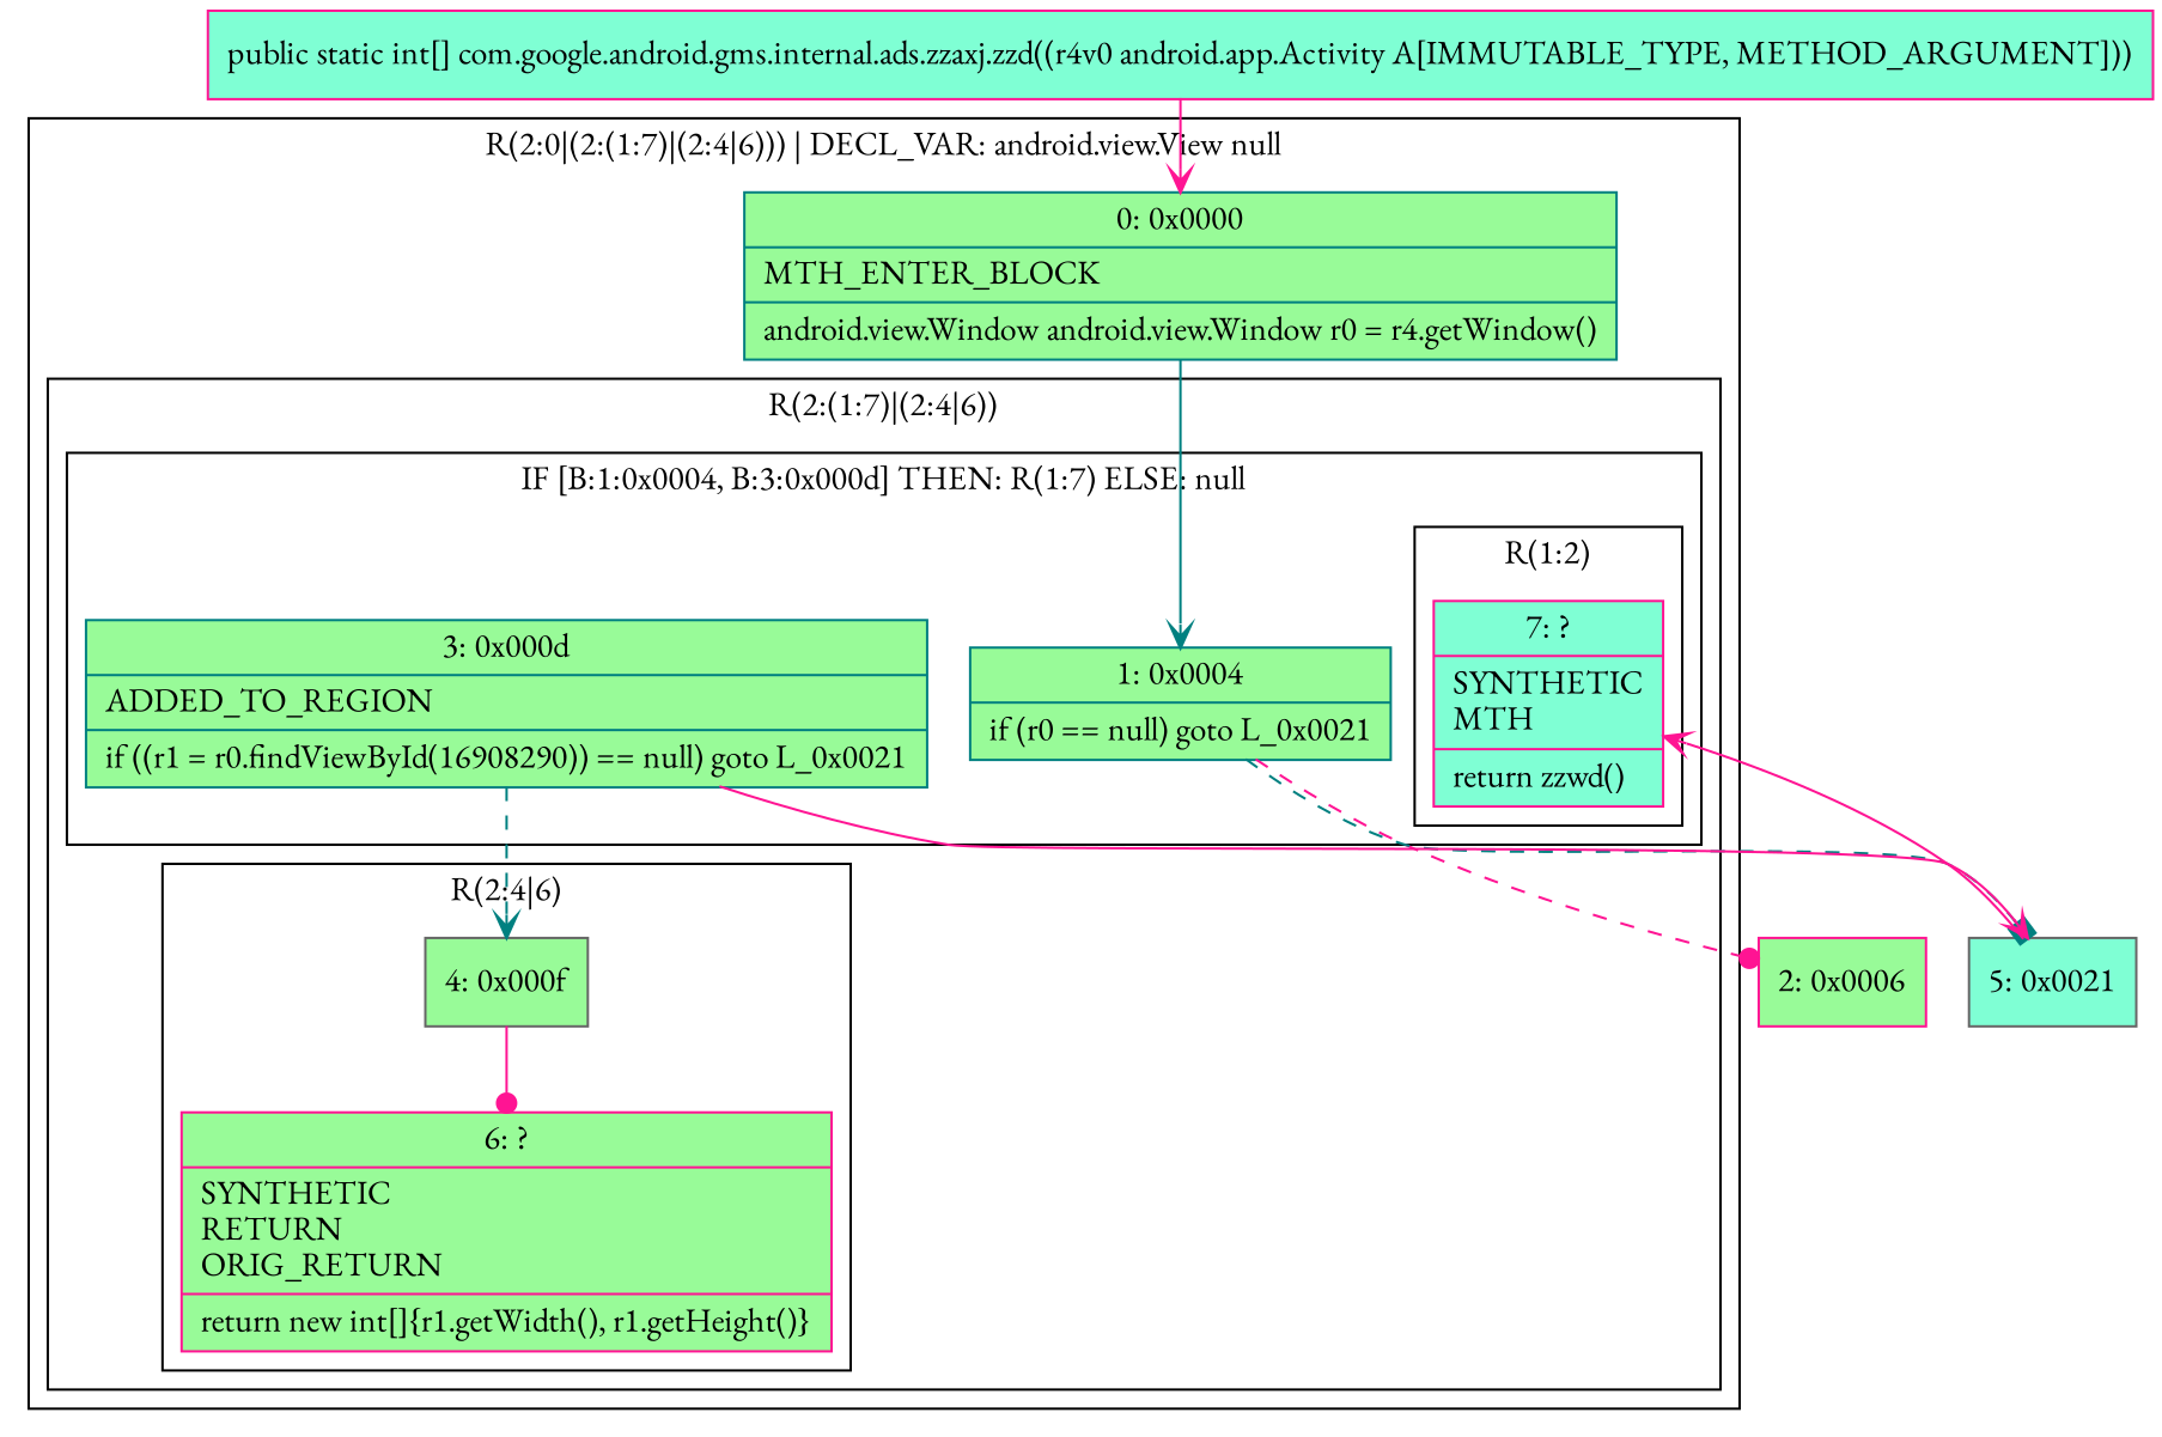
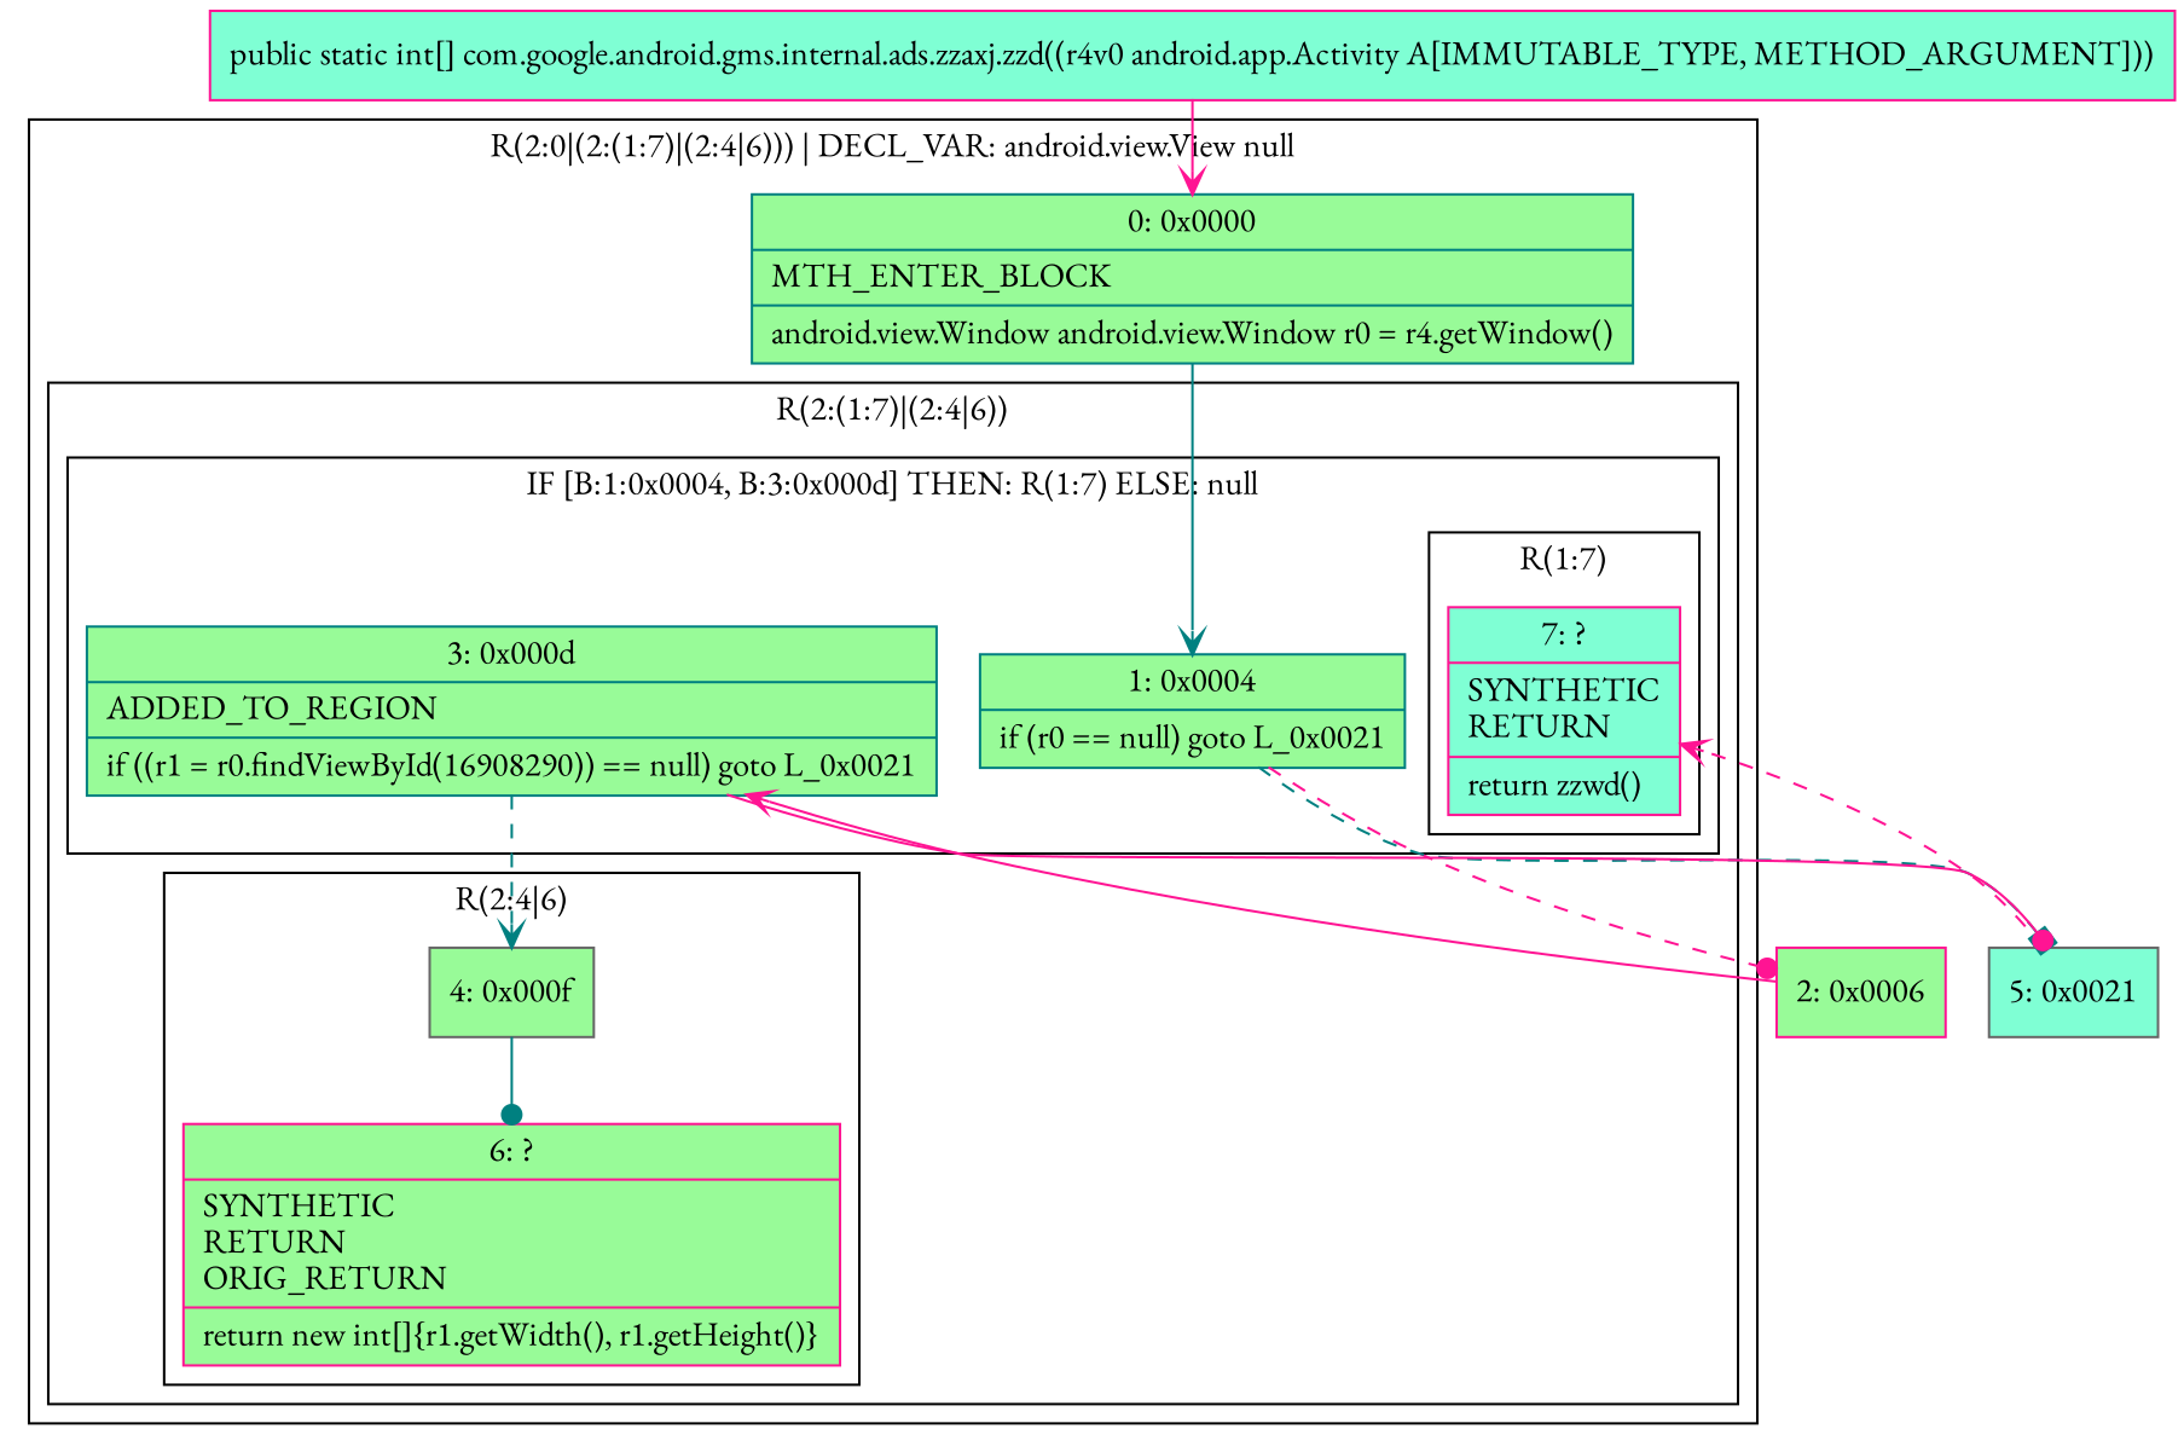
  digraph {
    fontname="EB Garamond"
    node [color=deeppink fillcolor=palegreen fontname="EB Garamond" shape=record style=filled]
    edge [arrowhead=vee color=deeppink fontname="EB Garamond"]
-   n1 [fillcolor=aquamarine label="{7\:\ ?|SYNTHETIC\lMTH\l|return zzwd()\l}"]
+   n1 [fillcolor=aquamarine label="{7\:\ ?|SYNTHETIC\lRETURN\l|return zzwd()\l}"]
    n2 [color=teal label="{1\:\ 0x0004|if (r0 == null) goto L_0x0021\l}"]
    n3 [color=teal label="{3\:\ 0x000d|ADDED_TO_REGION\l|if ((r1 = r0.findViewById(16908290)) == null) goto L_0x0021\l}"]
    n4 [color=gray40 label="{4\:\ 0x000f}"]
    n5 [label="{6\:\ ?|SYNTHETIC\lRETURN\lORIG_RETURN\l|return new int[]\{r1.getWidth(), r1.getHeight()\}\l}"]
    n6 [color=teal label="{0\:\ 0x0000|MTH_ENTER_BLOCK\l|android.view.Window android.view.Window r0 = r4.getWindow()\l}"]
    n7 [label="{2\:\ 0x0006}"]
    n8 [color=gray40 fillcolor=aquamarine label="{5\:\ 0x0021}"]
    n9 [fillcolor=aquamarine label="{public static int[] com.google.android.gms.internal.ads.zzaxj.zzd((r4v0 android.app.Activity A[IMMUTABLE_TYPE, METHOD_ARGUMENT])) }"]
    subgraph cluster_1 {
      label="R(2:0|(2:(1:7)|(2:4|6))) | DECL_VAR: android.view.View null\l"
      n6
      subgraph cluster_2 {
        label="R(2:(1:7)|(2:4|6))"
        subgraph cluster_3 {
          label="IF [B:1:0x0004, B:3:0x000d] THEN: R(1:7) ELSE: null"
          n2
          n3
          subgraph cluster_4 {
-           label="R(1:2)"
+           label="R(1:7)"
            n1
          }
        }
        subgraph cluster_5 {
          label="R(2:4|6)"
          n4
          n5
        }
      }
    }
    n2 -> n7 [arrowhead=dot style=dashed]
    n2 -> n8 [arrowhead=box color=teal style=dashed]
    n3 -> n4 [color=teal style=dashed]
-   n3 -> n8
-   n4 -> n5 [arrowhead=dot]
+   n3 -> n8 [arrowhead=dot]
+   n4 -> n5 [arrowhead=dot color=teal]
    n6 -> n2 [color=teal]
-   n8 -> n1
+   n7 -> n3
+   n8 -> n1 [style=dashed]
    n9 -> n6
  }
